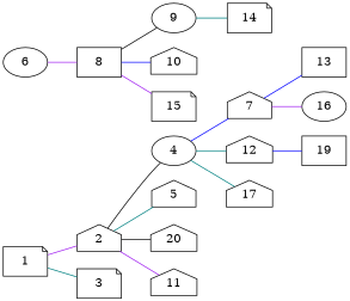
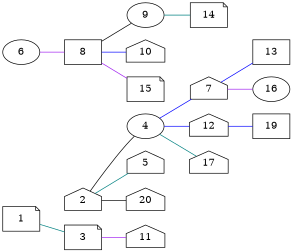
  graph {
    rankdir=LR
    node [shape=house]
    edge [color=purple]
    1 [shape=note]
    2
    3 [shape=note]
    4 [shape=ellipse]
    5
    20
    11
    7
    12
    17
    6 [shape=ellipse]
    8 [shape=box]
    13 [shape=box]
    16 [shape=ellipse]
    19 [shape=box]
    9 [shape=ellipse]
    10
    15 [shape=note]
    14 [shape=note]
-   1 -- 2
    1 -- 3 [color=teal]
    2 -- 4 [color=black]
    2 -- 5 [color=teal]
    2 -- 20 [color=black]
-   2 -- 11
+   3 -- 11
    4 -- 7 [color=blue]
-   4 -- 12 [color=teal]
+   4 -- 12 [color=blue]
    4 -- 17 [color=teal]
    7 -- 13 [color=blue]
    7 -- 16
    12 -- 19 [color=blue]
    6 -- 8
    8 -- 9 [color=black]
    8 -- 10 [color=blue]
    8 -- 15
    9 -- 14 [color=teal]
  }
